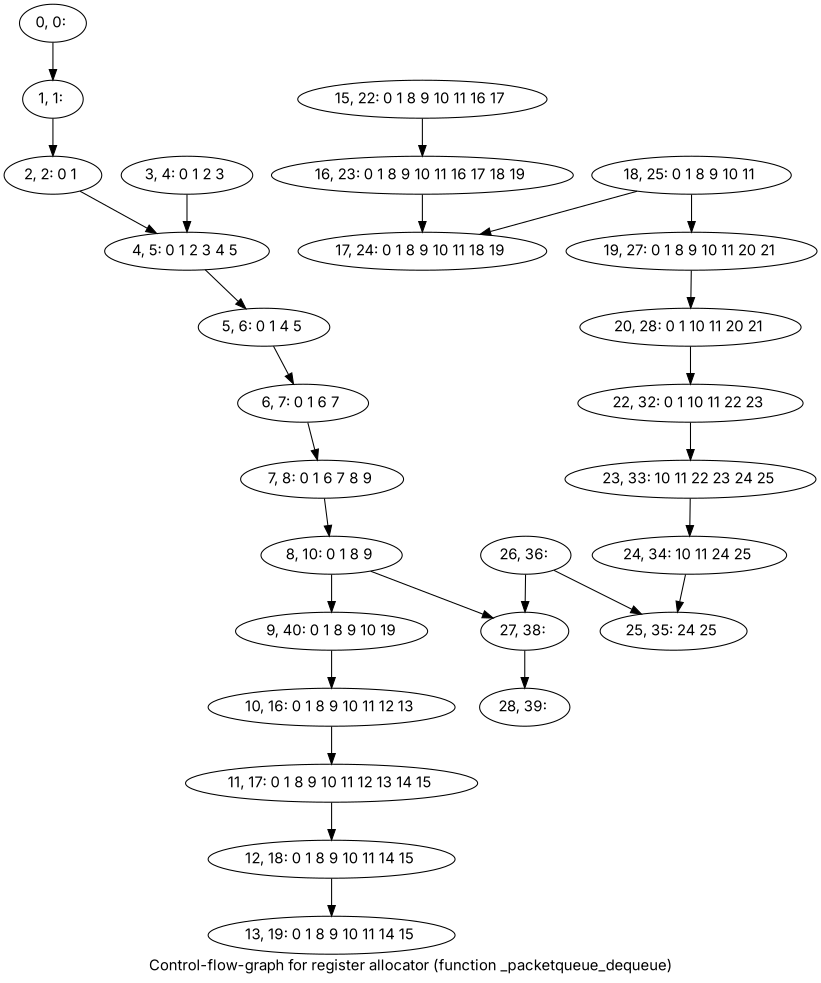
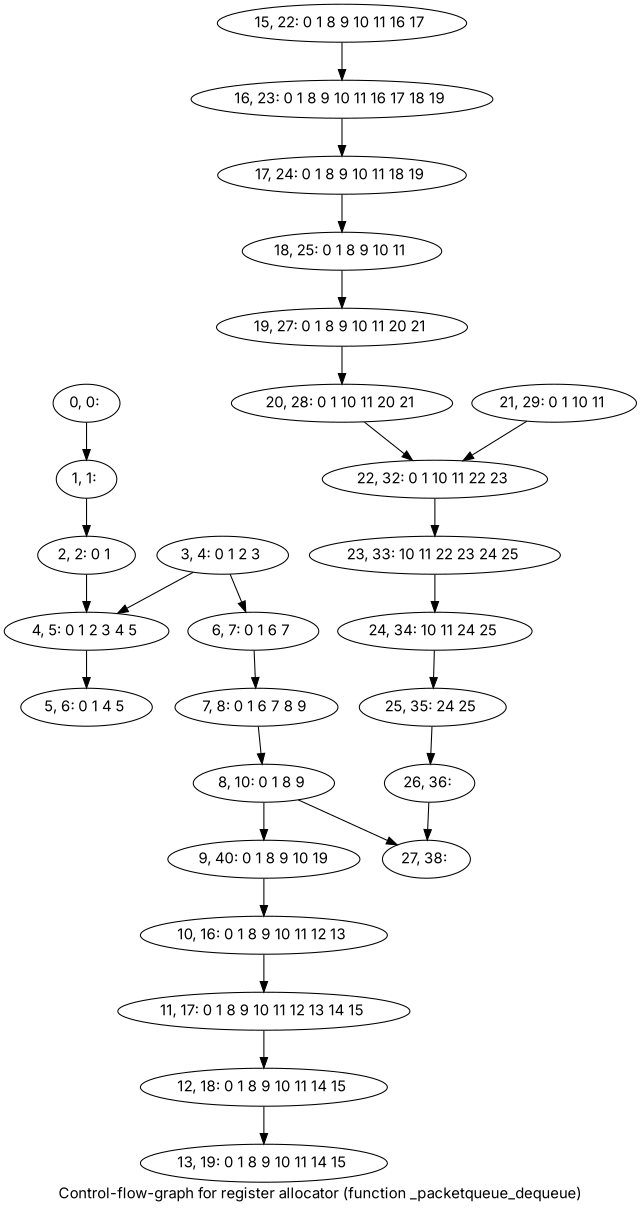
  digraph {
    fontname=Inter
    label="Control-flow-graph for register allocator (function _packetqueue_dequeue)"
    node [fontname=Inter]
    edge [fontname=Inter]
    n1 [label="0, 0: "]
    n2 [label="1, 1: "]
    n3 [label="2, 2: 0 1 "]
    n4 [label="4, 5: 0 1 2 3 4 5 "]
    n5 [label="3, 4: 0 1 2 3 "]
    n6 [label="5, 6: 0 1 4 5 "]
    n7 [label="6, 7: 0 1 6 7 "]
    n8 [label="7, 8: 0 1 6 7 8 9 "]
    n9 [label="8, 10: 0 1 8 9 "]
    n10 [label="9, 40: 0 1 8 9 10 19"]
    n11 [label="27, 38: "]
    n12 [label="10, 16: 0 1 8 9 10 11 12 13 "]
-   n13 [label="28, 39: "]
    n14 [label="11, 17: 0 1 8 9 10 11 12 13 14 15 "]
    n15 [label="12, 18: 0 1 8 9 10 11 14 15 "]
    n16 [label="13, 19: 0 1 8 9 10 11 14 15 "]
    n17 [label="15, 22: 0 1 8 9 10 11 16 17 "]
    n18 [label="16, 23: 0 1 8 9 10 11 16 17 18 19 "]
    n19 [label="17, 24: 0 1 8 9 10 11 18 19 "]
    n20 [label="18, 25: 0 1 8 9 10 11 "]
    n21 [label="19, 27: 0 1 8 9 10 11 20 21 "]
    n22 [label="20, 28: 0 1 10 11 20 21 "]
    n23 [label="22, 32: 0 1 10 11 22 23 "]
+   n24 [label="21, 29: 0 1 10 11 "]
    n25 [label="23, 33: 10 11 22 23 24 25 "]
    n26 [label="24, 34: 10 11 24 25 "]
    n27 [label="25, 35: 24 25 "]
    n28 [label="26, 36: "]
    n1 -> n2
    n2 -> n3
    n3 -> n4
    n4 -> n6
    n5 -> n4
-   n6 -> n7
+   n5 -> n7
    n7 -> n8
    n8 -> n9
    n9 -> n10
    n9 -> n11
    n10 -> n12
-   n11 -> n13
    n12 -> n14
    n14 -> n15
    n15 -> n16
    n17 -> n18
    n18 -> n19
-   n20 -> n19
+   n19 -> n20
    n20 -> n21
    n21 -> n22
    n22 -> n23
    n23 -> n25
+   n24 -> n23
    n25 -> n26
    n26 -> n27
-   n28 -> n27
+   n27 -> n28
    n28 -> n11
  }
